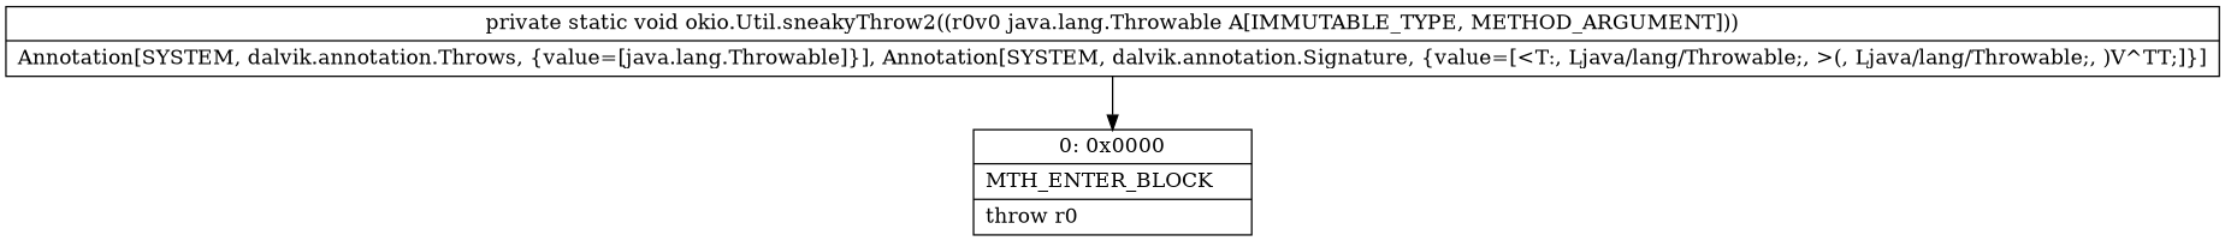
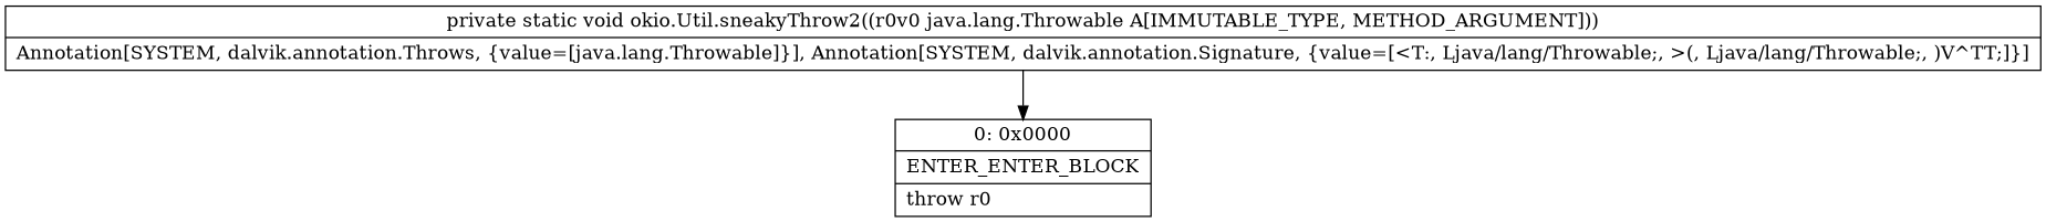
  digraph {
    node [shape=record]
-   n1 [label="{0\:\ 0x0000|MTH_ENTER_BLOCK\l|throw r0\l}"]
+   n1 [label="{0\:\ 0x0000|ENTER_ENTER_BLOCK\l|throw r0\l}"]
    n2 [label="{private static void okio.Util.sneakyThrow2((r0v0 java.lang.Throwable A[IMMUTABLE_TYPE, METHOD_ARGUMENT]))  | Annotation[SYSTEM, dalvik.annotation.Throws, \{value=[java.lang.Throwable]\}], Annotation[SYSTEM, dalvik.annotation.Signature, \{value=[\<T:, Ljava\/lang\/Throwable;, \>(, Ljava\/lang\/Throwable;, )V^TT;]\}]\l}"]
    n2 -> n1
  }
